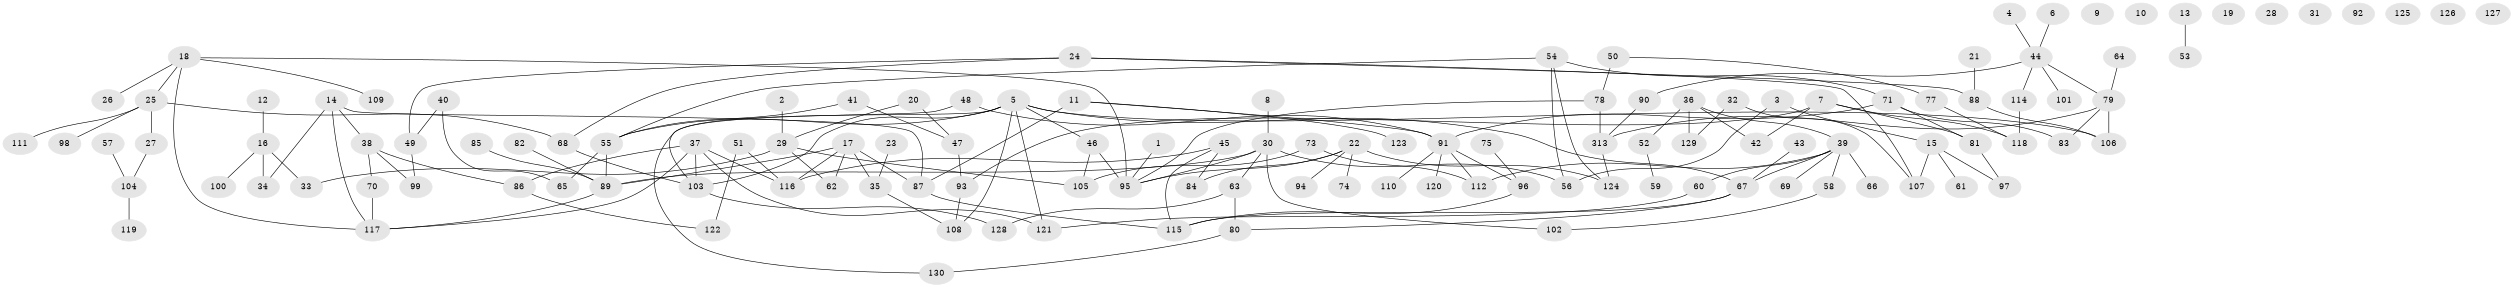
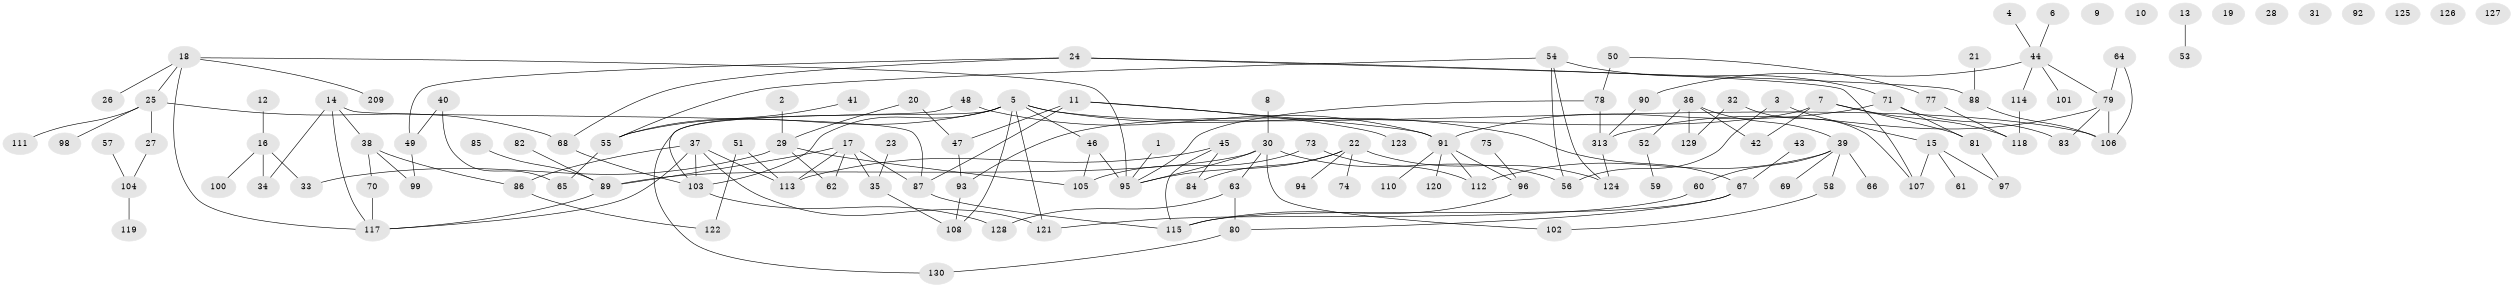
  graph {
    node [color=gray90 style=filled]
    1
    95
    2
    29
    33
    62
    105
    3
    15
    56
    61
    97
    107
    4
    44
    79
    90
    101
    114
    5
    46
    55
    67
    103
    106
    108
    121
    130
    89
    65
    115
    80
    128
    6
    7
    42
    81
    93
    118
    8
    30
    63
    102
    9
    10
    11
    87
    91
    123
    112
    96
    110
    120
    12
    16
    34
    100
    13
    53
    14
    38
    117
    86
    70
    99
    17
    35
-   116
+   116 [label=113]
    18
    25
    26
-   109
+   109 [label=209]
    68
    27
    98
    111
    19
    20
    47
    21
    88
    22
    74
    84
    94
    124
    23
    24
    49
    104
    119
    28
    31
    32
    129
    36
    39
    52
    58
    60
    66
    69
    59
    37
    122
    40
    41
    43
    83
    n110 [label=313]
    45
    48
    50
    77
    78
    51
    54
    71
    57
    64
    73
    75
    82
    85
    92
    125
    126
    127
    1 -- 95
    2 -- 29
    29 -- 33
    29 -- 62
    29 -- 105
    3 -- 15
    3 -- 56
    15 -- 61
    15 -- 97
    15 -- 107
    4 -- 44
    44 -- 79
    44 -- 90
    44 -- 101
    44 -- 114
    79 -- 106
    79 -- 83
    79 -- n110
    90 -- n110
    114 -- 118
    5 -- 46
    5 -- 55
    5 -- 67
    5 -- 103
    5 -- 106
    5 -- 108
    5 -- 121
    5 -- 130
    46 -- 95
    46 -- 105
-   55 -- 89
    55 -- 65
    67 -- 115
    67 -- 80
    103 -- 128
    89 -- 117
    80 -- 130
    6 -- 44
    7 -- 42
    7 -- 81
    7 -- 93
    7 -- 118
    81 -- 97
    93 -- 108
    8 -- 30
    30 -- 95
    30 -- 56
    30 -- 89
    30 -- 63
    30 -- 102
    63 -- 80
    63 -- 128
    11 -- 87
    11 -- 91
    11 -- 123
    87 -- 115
    91 -- 112
    91 -- 96
    91 -- 110
    91 -- 120
    96 -- 115
    12 -- 16
    16 -- 33
    16 -- 34
    16 -- 100
    13 -- 53
    14 -- 87
    14 -- 34
    14 -- 38
    14 -- 117
    38 -- 86
    38 -- 70
    38 -- 99
    86 -- 122
    70 -- 117
    17 -- 62
    17 -- 89
    17 -- 87
    17 -- 35
    17 -- 116
    35 -- 108
    18 -- 95
    18 -- 117
    18 -- 25
    18 -- 26
    18 -- 109
    25 -- 68
    25 -- 27
    25 -- 98
    25 -- 111
    68 -- 103
    27 -- 104
    20 -- 29
    20 -- 47
    47 -- 93
    21 -- 88
    88 -- 106
    22 -- 95
    22 -- 74
    22 -- 84
    22 -- 94
    22 -- 124
    23 -- 35
    24 -- 107
    24 -- 68
    24 -- 88
    24 -- 49
    49 -- 99
    104 -- 119
    32 -- 107
    32 -- 129
    36 -- 42
    36 -- 129
    36 -- 39
    36 -- 52
-   39 -- 67
    39 -- 112
    39 -- 58
    39 -- 60
    39 -- 66
    39 -- 69
    52 -- 59
    58 -- 102
    60 -- 121
    37 -- 103
    37 -- 121
    37 -- 117
    37 -- 86
    37 -- 116
    40 -- 65
    40 -- 49
    41 -- 55
-   41 -- 47
+   11 -- 47
    43 -- 67
    n110 -- 124
    45 -- 115
    45 -- 116
    45 -- 84
    48 -- 103
    48 -- 91
    50 -- 77
    50 -- 78
    77 -- 118
    78 -- 95
    78 -- n110
    51 -- 116
    51 -- 122
    54 -- 56
    54 -- 55
    54 -- 124
    54 -- 71
    71 -- 81
    71 -- 91
    71 -- 83
    57 -- 104
    64 -- 79
+   64 -- 106
    73 -- 105
    73 -- 112
    75 -- 96
    82 -- 89
    85 -- 89
  }
